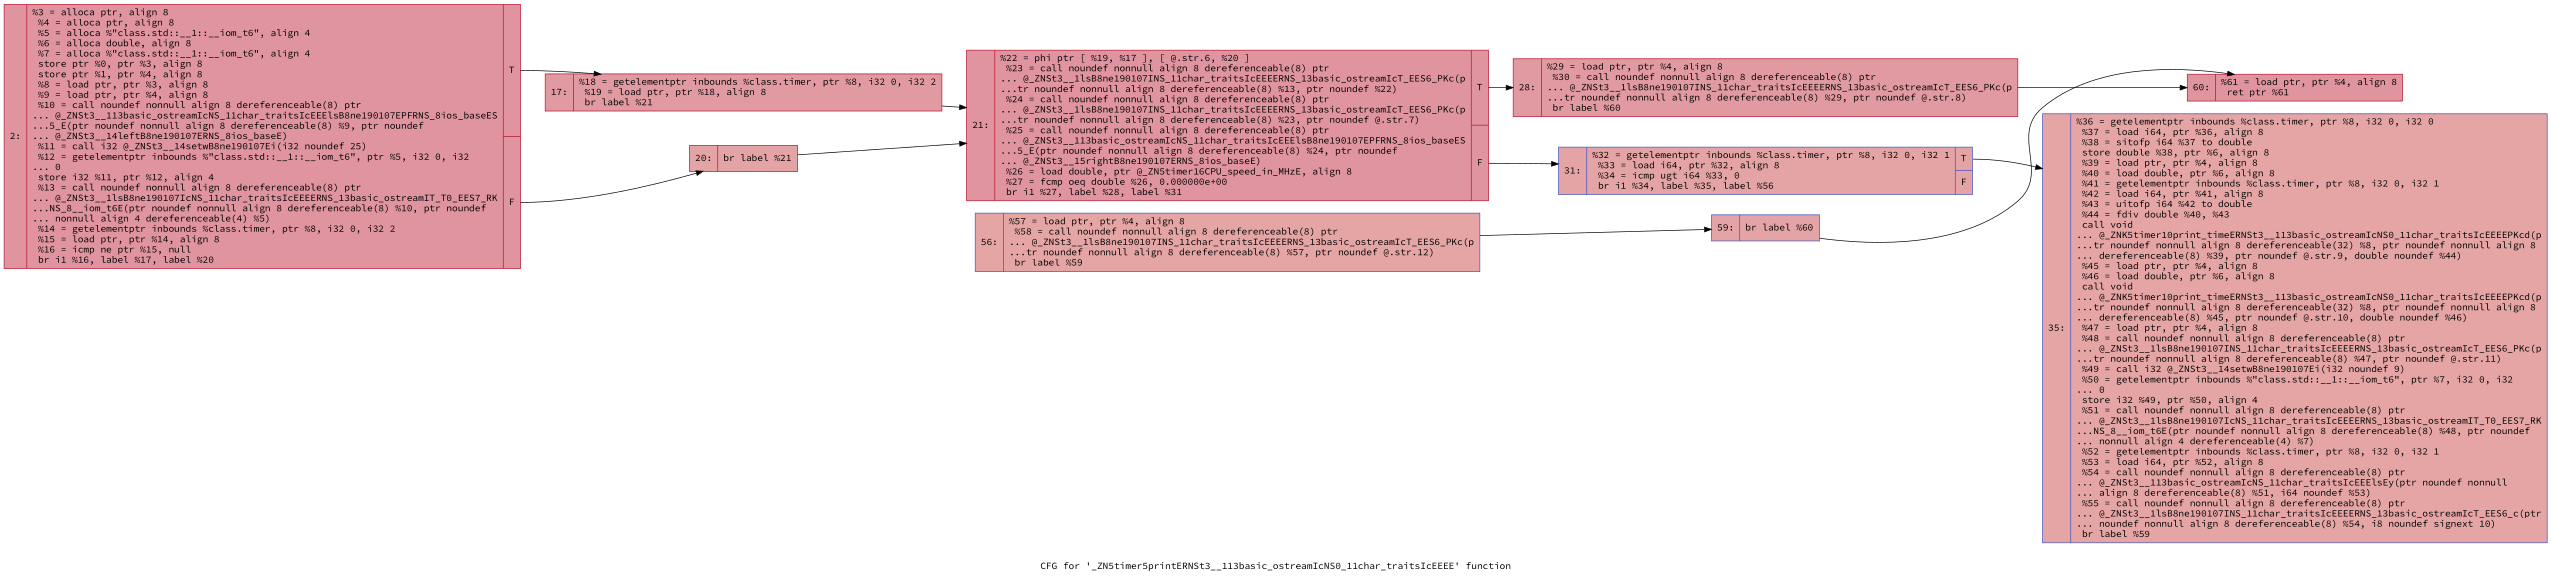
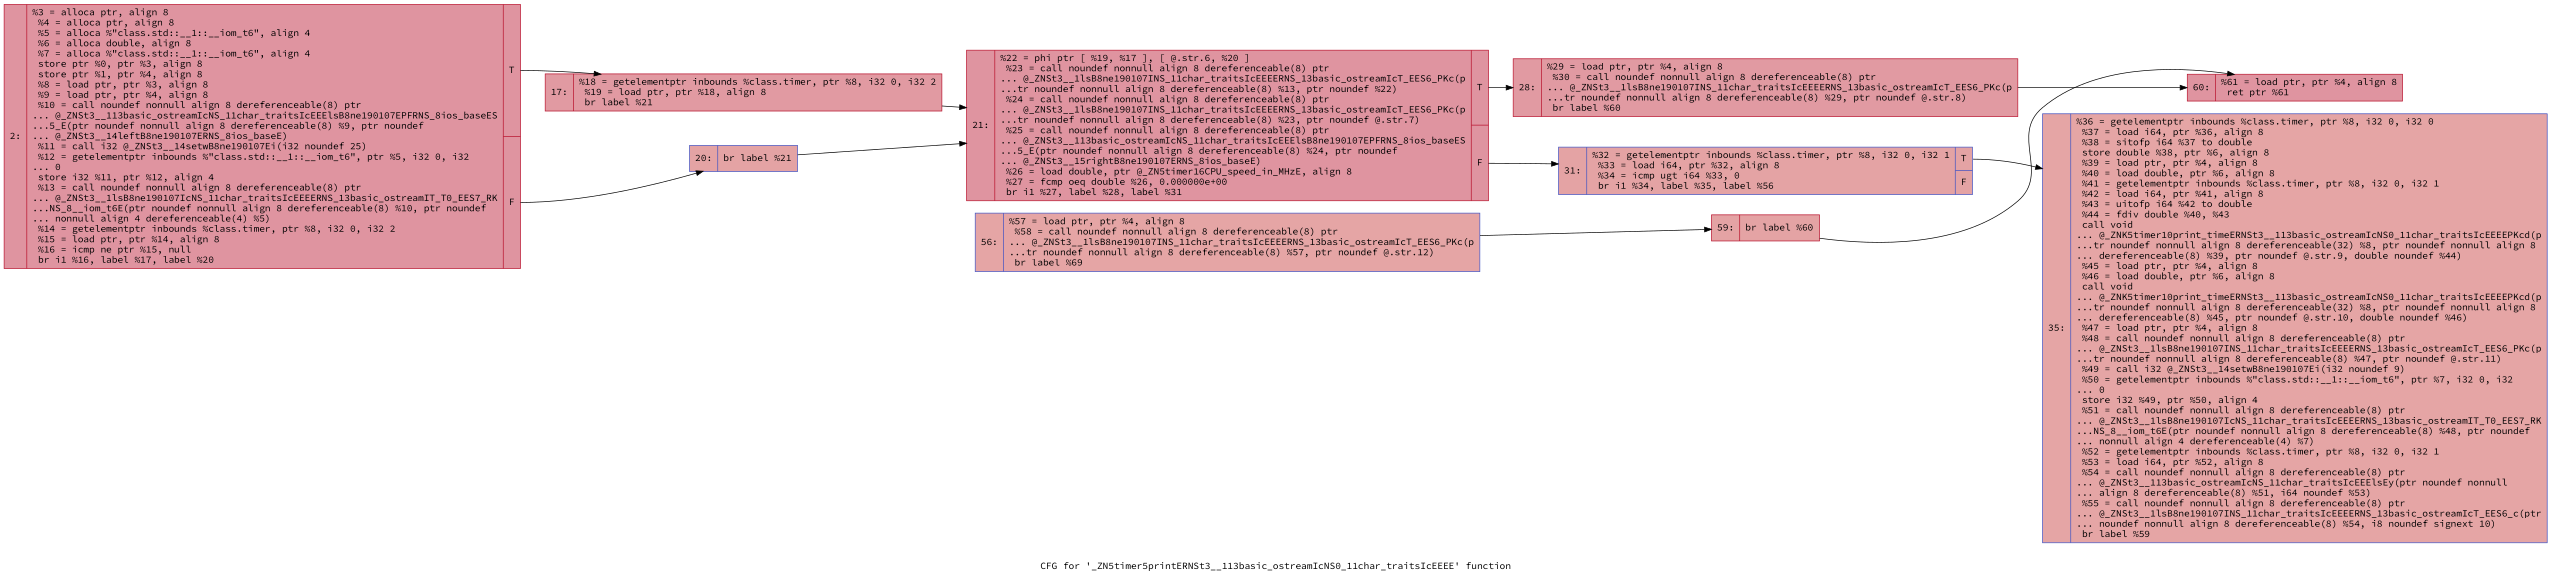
  digraph {
    fontname="Source Code Pro"
    label="CFG for '_ZN5timer5printERNSt3__113basic_ostreamIcNS0_11char_traitsIcEEEE' function"
    rankdir=LR
    node [color="#b70d28ff" fillcolor="#b70d2870" fontname="Source Code Pro" shape=record style=filled]
    edge [fontname="Source Code Pro"]
    n1 [label="{2:\l|  %3 = alloca ptr, align 8\l  %4 = alloca ptr, align 8\l  %5 = alloca %\"class.std::__1::__iom_t6\", align 4\l  %6 = alloca double, align 8\l  %7 = alloca %\"class.std::__1::__iom_t6\", align 4\l  store ptr %0, ptr %3, align 8\l  store ptr %1, ptr %4, align 8\l  %8 = load ptr, ptr %3, align 8\l  %9 = load ptr, ptr %4, align 8\l  %10 = call noundef nonnull align 8 dereferenceable(8) ptr\l... @_ZNSt3__113basic_ostreamIcNS_11char_traitsIcEEElsB8ne190107EPFRNS_8ios_baseES\l...5_E(ptr noundef nonnull align 8 dereferenceable(8) %9, ptr noundef\l... @_ZNSt3__14leftB8ne190107ERNS_8ios_baseE)\l  %11 = call i32 @_ZNSt3__14setwB8ne190107Ei(i32 noundef 25)\l  %12 = getelementptr inbounds %\"class.std::__1::__iom_t6\", ptr %5, i32 0, i32\l... 0\l  store i32 %11, ptr %12, align 4\l  %13 = call noundef nonnull align 8 dereferenceable(8) ptr\l... @_ZNSt3__1lsB8ne190107IcNS_11char_traitsIcEEEERNS_13basic_ostreamIT_T0_EES7_RK\l...NS_8__iom_t6E(ptr noundef nonnull align 8 dereferenceable(8) %10, ptr noundef\l... nonnull align 4 dereferenceable(4) %5)\l  %14 = getelementptr inbounds %class.timer, ptr %8, i32 0, i32 2\l  %15 = load ptr, ptr %14, align 8\l  %16 = icmp ne ptr %15, null\l  br i1 %16, label %17, label %20\l|{<s0>T|<s1>F}}"]
    n2 [fillcolor="#bb1b2c70" label="{17:\l|  %18 = getelementptr inbounds %class.timer, ptr %8, i32 0, i32 2\l  %19 = load ptr, ptr %18, align 8\l  br label %21\l}"]
-   n3 [fillcolor="#c32e3170" label="{20:\l|  br label %21\l}"]
+   n3 [color="#3d50c3ff" fillcolor="#c32e3170" label="{20:\l|  br label %21\l}"]
    n4 [label="{21:\l|  %22 = phi ptr [ %19, %17 ], [ @.str.6, %20 ]\l  %23 = call noundef nonnull align 8 dereferenceable(8) ptr\l... @_ZNSt3__1lsB8ne190107INS_11char_traitsIcEEEERNS_13basic_ostreamIcT_EES6_PKc(p\l...tr noundef nonnull align 8 dereferenceable(8) %13, ptr noundef %22)\l  %24 = call noundef nonnull align 8 dereferenceable(8) ptr\l... @_ZNSt3__1lsB8ne190107INS_11char_traitsIcEEEERNS_13basic_ostreamIcT_EES6_PKc(p\l...tr noundef nonnull align 8 dereferenceable(8) %23, ptr noundef @.str.7)\l  %25 = call noundef nonnull align 8 dereferenceable(8) ptr\l... @_ZNSt3__113basic_ostreamIcNS_11char_traitsIcEEElsB8ne190107EPFRNS_8ios_baseES\l...5_E(ptr noundef nonnull align 8 dereferenceable(8) %24, ptr noundef\l... @_ZNSt3__15rightB8ne190107ERNS_8ios_baseE)\l  %26 = load double, ptr @_ZN5timer16CPU_speed_in_MHzE, align 8\l  %27 = fcmp oeq double %26, 0.000000e+00\l  br i1 %27, label %28, label %31\l|{<s0>T|<s1>F}}"]
    n5 [fillcolor="#bb1b2c70" label="{28:\l|  %29 = load ptr, ptr %4, align 8\l  %30 = call noundef nonnull align 8 dereferenceable(8) ptr\l... @_ZNSt3__1lsB8ne190107INS_11char_traitsIcEEEERNS_13basic_ostreamIcT_EES6_PKc(p\l...tr noundef nonnull align 8 dereferenceable(8) %29, ptr noundef @.str.8)\l  br label %60\l}"]
    n6 [color="#3d50c3ff" fillcolor="#c32e3170" label="{31:\l|  %32 = getelementptr inbounds %class.timer, ptr %8, i32 0, i32 1\l  %33 = load i64, ptr %32, align 8\l  %34 = icmp ugt i64 %33, 0\l  br i1 %34, label %35, label %56\l|{<s0>T|<s1>F}}"]
    n7 [label="{60:\l|  %61 = load ptr, ptr %4, align 8\l  ret ptr %61\l}"]
    n8 [color="#3d50c3ff" fillcolor="#c5333470" label="{35:\l|  %36 = getelementptr inbounds %class.timer, ptr %8, i32 0, i32 0\l  %37 = load i64, ptr %36, align 8\l  %38 = sitofp i64 %37 to double\l  store double %38, ptr %6, align 8\l  %39 = load ptr, ptr %4, align 8\l  %40 = load double, ptr %6, align 8\l  %41 = getelementptr inbounds %class.timer, ptr %8, i32 0, i32 1\l  %42 = load i64, ptr %41, align 8\l  %43 = uitofp i64 %42 to double\l  %44 = fdiv double %40, %43\l  call void\l... @_ZNK5timer10print_timeERNSt3__113basic_ostreamIcNS0_11char_traitsIcEEEEPKcd(p\l...tr noundef nonnull align 8 dereferenceable(32) %8, ptr noundef nonnull align 8\l... dereferenceable(8) %39, ptr noundef @.str.9, double noundef %44)\l  %45 = load ptr, ptr %4, align 8\l  %46 = load double, ptr %6, align 8\l  call void\l... @_ZNK5timer10print_timeERNSt3__113basic_ostreamIcNS0_11char_traitsIcEEEEPKcd(p\l...tr noundef nonnull align 8 dereferenceable(32) %8, ptr noundef nonnull align 8\l... dereferenceable(8) %45, ptr noundef @.str.10, double noundef %46)\l  %47 = load ptr, ptr %4, align 8\l  %48 = call noundef nonnull align 8 dereferenceable(8) ptr\l... @_ZNSt3__1lsB8ne190107INS_11char_traitsIcEEEERNS_13basic_ostreamIcT_EES6_PKc(p\l...tr noundef nonnull align 8 dereferenceable(8) %47, ptr noundef @.str.11)\l  %49 = call i32 @_ZNSt3__14setwB8ne190107Ei(i32 noundef 9)\l  %50 = getelementptr inbounds %\"class.std::__1::__iom_t6\", ptr %7, i32 0, i32\l... 0\l  store i32 %49, ptr %50, align 4\l  %51 = call noundef nonnull align 8 dereferenceable(8) ptr\l... @_ZNSt3__1lsB8ne190107IcNS_11char_traitsIcEEEERNS_13basic_ostreamIT_T0_EES7_RK\l...NS_8__iom_t6E(ptr noundef nonnull align 8 dereferenceable(8) %48, ptr noundef\l... nonnull align 4 dereferenceable(4) %7)\l  %52 = getelementptr inbounds %class.timer, ptr %8, i32 0, i32 1\l  %53 = load i64, ptr %52, align 8\l  %54 = call noundef nonnull align 8 dereferenceable(8) ptr\l... @_ZNSt3__113basic_ostreamIcNS_11char_traitsIcEEElsEy(ptr noundef nonnull\l... align 8 dereferenceable(8) %51, i64 noundef %53)\l  %55 = call noundef nonnull align 8 dereferenceable(8) ptr\l... @_ZNSt3__1lsB8ne190107INS_11char_traitsIcEEEERNS_13basic_ostreamIcT_EES6_c(ptr\l... noundef nonnull align 8 dereferenceable(8) %54, i8 noundef signext 10)\l  br label %59\l}"]
-   n9 [color="#3d50c3ff" fillcolor="#c5333470" label="{56:\l|  %57 = load ptr, ptr %4, align 8\l  %58 = call noundef nonnull align 8 dereferenceable(8) ptr\l... @_ZNSt3__1lsB8ne190107INS_11char_traitsIcEEEERNS_13basic_ostreamIcT_EES6_PKc(p\l...tr noundef nonnull align 8 dereferenceable(8) %57, ptr noundef @.str.12)\l  br label %59\l}"]
-   n10 [color="#3d50c3ff" fillcolor="#c32e3170" label="{59:\l|  br label %60\l}"]
+   n9 [color="#3d50c3ff" fillcolor="#c5333470" label="{56:\l|  %57 = load ptr, ptr %4, align 8\l  %58 = call noundef nonnull align 8 dereferenceable(8) ptr\l... @_ZNSt3__1lsB8ne190107INS_11char_traitsIcEEEERNS_13basic_ostreamIcT_EES6_PKc(p\l...tr noundef nonnull align 8 dereferenceable(8) %57, ptr noundef @.str.12)\l  br label %69\l}"]
+   n10 [fillcolor="#c32e3170" label="{59:\l|  br label %60\l}"]
    n1 -> n2 [tailport=s0]
    n1 -> n3 [tailport=s1]
    n2 -> n4
    n3 -> n4
    n4 -> n5 [tailport=s0]
    n4 -> n6 [tailport=s1]
    n5 -> n7
    n6 -> n8 [tailport=s0]
    n9 -> n10
    n10 -> n7
  }
